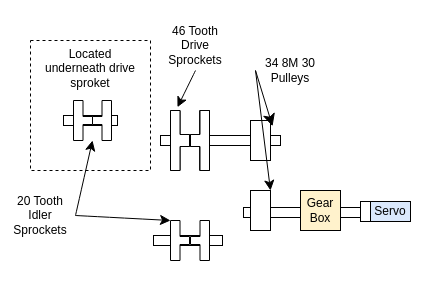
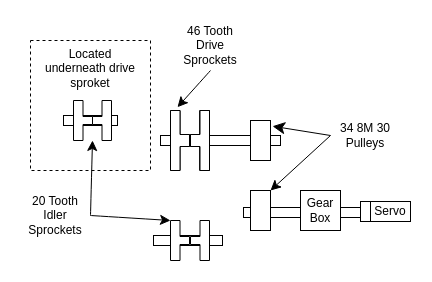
  <mxCell id="0" />
  <mxCell id="1" parent="0" />
  <mxCell id="2" value="" style="rounded=0;whiteSpace=wrap;html=1;hachureGap=4;pointerEvents=0;" vertex="1" parent="1"><mxGeometry x="250" y="120" width="20" height="40" as="geometry" /></mxCell>
  <mxCell id="3" value="" style="shape=stencil(rZRvD4IgEMY/De9RqveN6nuQXclCcED/vn2naNOZZurG2O554HccOyCMu1TkQGKaErYjcRxRijPGjzoOoXA5JD5od2GlOCoIjvPWXOEhT75CSJ2Clb5w2Z7QLa4pBuOJ0Roh0mjXcho+woTUuJc+A6xK/2pFOfIz8GCrMwaVxIfR2Gg6lnFU+kph/CiS68Wamz59PUwuimvqGLWdmTv8KP57mTVASd0ArJcFrCYQIro0YjO7jvmEzzP5B0GXRowCJMo4GHgeqHeaslR7Opnxs7Ew0OJnqVT4FAay9i4oU3cylGr4qkrhDQ==);whiteSpace=wrap;html=1;" vertex="1" parent="1"><mxGeometry x="170" y="110" width="19" height="60" as="geometry" /></mxCell>
  <mxCell id="4" value="" style="shape=stencil(rZRvD4IgEMY/De9RqveN6nuQXclCcED/vn2naNOZZurG2O554HccOyCMu1TkQGKaErYjcRxRijPGjzoOoXA5JD5od2GlOCoIjvPWXOEhT75CSJ2Clb5w2Z7QLa4pBuOJ0Roh0mjXcho+woTUuJc+A6xK/2pFOfIz8GCrMwaVxIfR2Gg6lnFU+kph/CiS68Wamz59PUwuimvqGLWdmTv8KP57mTVASd0ArJcFrCYQIro0YjO7jvmEzzP5B0GXRowCJMo4GHgeqHeaslR7Opnxs7Ew0OJnqVT4FAay9i4oU3cylGr4qkrhDQ==);whiteSpace=wrap;html=1;direction=west;" vertex="1" parent="1"><mxGeometry x="190" y="110" width="19" height="60" as="geometry" /></mxCell>
  <mxCell id="5" value="Shafts" parent="0" />
  <mxCell id="6" value="" style="rounded=0;whiteSpace=wrap;html=1;hachureGap=4;pointerEvents=0;" vertex="1" parent="5"><mxGeometry x="160" y="135" width="120" height="10" as="geometry" /></mxCell>
  <mxCell id="7" value="" style="rounded=0;whiteSpace=wrap;html=1;hachureGap=4;pointerEvents=0;" vertex="1" parent="5"><mxGeometry x="243" y="207" width="120" height="10" as="geometry" /></mxCell>
  <mxCell id="8" value="" style="rounded=0;whiteSpace=wrap;html=1;hachureGap=4;pointerEvents=0;" vertex="1" parent="5"><mxGeometry x="153" y="235" width="69" height="10" as="geometry" /></mxCell>
  <mxCell id="9" value="" style="rounded=0;whiteSpace=wrap;html=1;hachureGap=4;pointerEvents=0;" vertex="1" parent="5"><mxGeometry x="63" y="115" width="54" height="10" as="geometry" /></mxCell>
  <mxCell id="10" value="PullysSprockets" parent="0" />
  <mxCell id="11" value="" style="rounded=0;whiteSpace=wrap;html=1;hachureGap=4;pointerEvents=0;" vertex="1" parent="10"><mxGeometry x="250" y="120" width="20" height="40" as="geometry" /></mxCell>
  <mxCell id="12" value="" style="shape=stencil(rZRvD4IgEMY/De9RqveN6nuQXclCcED/vn2naNOZZurG2O554HccOyCMu1TkQGKaErYjcRxRijPGjzoOoXA5JD5od2GlOCoIjvPWXOEhT75CSJ2Clb5w2Z7QLa4pBuOJ0Roh0mjXcho+woTUuJc+A6xK/2pFOfIz8GCrMwaVxIfR2Gg6lnFU+kph/CiS68Wamz59PUwuimvqGLWdmTv8KP57mTVASd0ArJcFrCYQIro0YjO7jvmEzzP5B0GXRowCJMo4GHgeqHeaslR7Opnxs7Ew0OJnqVT4FAay9i4oU3cylGr4qkrhDQ==);whiteSpace=wrap;html=1;direction=west;" vertex="1" parent="10"><mxGeometry x="190" y="110" width="19" height="60" as="geometry" /></mxCell>
  <mxCell id="13" value="" style="rounded=0;whiteSpace=wrap;html=1;hachureGap=4;pointerEvents=0;" vertex="1" parent="10"><mxGeometry x="250" y="120" width="20" height="40" as="geometry" /></mxCell>
  <mxCell id="14" value="" style="shape=stencil(rZRvD4IgEMY/De9RqveN6nuQXclCcED/vn2naNOZZurG2O554HccOyCMu1TkQGKaErYjcRxRijPGjzoOoXA5JD5od2GlOCoIjvPWXOEhT75CSJ2Clb5w2Z7QLa4pBuOJ0Roh0mjXcho+woTUuJc+A6xK/2pFOfIz8GCrMwaVxIfR2Gg6lnFU+kph/CiS68Wamz59PUwuimvqGLWdmTv8KP57mTVASd0ArJcFrCYQIro0YjO7jvmEzzP5B0GXRowCJMo4GHgeqHeaslR7Opnxs7Ew0OJnqVT4FAay9i4oU3cylGr4qkrhDQ==);whiteSpace=wrap;html=1;direction=west;" vertex="1" parent="10"><mxGeometry x="190" y="110" width="19" height="60" as="geometry" /></mxCell>
  <mxCell id="15" value="" style="rounded=0;whiteSpace=wrap;html=1;hachureGap=4;pointerEvents=0;" vertex="1" parent="10"><mxGeometry x="250" y="120" width="20" height="40" as="geometry" /></mxCell>
  <mxCell id="16" value="" style="shape=stencil(rZRvD4IgEMY/De9RqveN6nuQXclCcED/vn2naNOZZurG2O554HccOyCMu1TkQGKaErYjcRxRijPGjzoOoXA5JD5od2GlOCoIjvPWXOEhT75CSJ2Clb5w2Z7QLa4pBuOJ0Roh0mjXcho+woTUuJc+A6xK/2pFOfIz8GCrMwaVxIfR2Gg6lnFU+kph/CiS68Wamz59PUwuimvqGLWdmTv8KP57mTVASd0ArJcFrCYQIro0YjO7jvmEzzP5B0GXRowCJMo4GHgeqHeaslR7Opnxs7Ew0OJnqVT4FAay9i4oU3cylGr4qkrhDQ==);whiteSpace=wrap;html=1;direction=west;" vertex="1" parent="10"><mxGeometry x="190" y="110" width="19" height="60" as="geometry" /></mxCell>
  <mxCell id="17" value="" style="shape=stencil(rZRvD4IgEMY/De9RqveN6nuQXclCcED/vn2naNOZZurG2O554HccOyCMu1TkQGKaErYjcRxRijPGjzoOoXA5JD5od2GlOCoIjvPWXOEhT75CSJ2Clb5w2Z7QLa4pBuOJ0Roh0mjXcho+woTUuJc+A6xK/2pFOfIz8GCrMwaVxIfR2Gg6lnFU+kph/CiS68Wamz59PUwuimvqGLWdmTv8KP57mTVASd0ArJcFrCYQIro0YjO7jvmEzzP5B0GXRowCJMo4GHgeqHeaslR7Opnxs7Ew0OJnqVT4FAay9i4oU3cylGr4qkrhDQ==);whiteSpace=wrap;html=1;" vertex="1" parent="10"><mxGeometry x="170" y="110" width="19" height="60" as="geometry" /></mxCell>
  <mxCell id="18" value="" style="shape=stencil(rZRvD4IgEMY/De9RqveN6nuQXclCcED/vn2naNOZZurG2O554HccOyCMu1TkQGKaErYjcRxRijPGjzoOoXA5JD5od2GlOCoIjvPWXOEhT75CSJ2Clb5w2Z7QLa4pBuOJ0Roh0mjXcho+woTUuJc+A6xK/2pFOfIz8GCrMwaVxIfR2Gg6lnFU+kph/CiS68Wamz59PUwuimvqGLWdmTv8KP57mTVASd0ArJcFrCYQIro0YjO7jvmEzzP5B0GXRowCJMo4GHgeqHeaslR7Opnxs7Ew0OJnqVT4FAay9i4oU3cylGr4qkrhDQ==);whiteSpace=wrap;html=1;" vertex="1" parent="10"><mxGeometry x="170" y="220" width="19" height="40" as="geometry" /></mxCell>
  <mxCell id="19" value="" style="shape=stencil(rZRvD4IgEMY/De9RqveN6nuQXclCcED/vn2naNOZZurG2O554HccOyCMu1TkQGKaErYjcRxRijPGjzoOoXA5JD5od2GlOCoIjvPWXOEhT75CSJ2Clb5w2Z7QLa4pBuOJ0Roh0mjXcho+woTUuJc+A6xK/2pFOfIz8GCrMwaVxIfR2Gg6lnFU+kph/CiS68Wamz59PUwuimvqGLWdmTv8KP57mTVASd0ArJcFrCYQIro0YjO7jvmEzzP5B0GXRowCJMo4GHgeqHeaslR7Opnxs7Ew0OJnqVT4FAay9i4oU3cylGr4qkrhDQ==);whiteSpace=wrap;html=1;direction=west;" vertex="1" parent="10"><mxGeometry x="190" y="220" width="19" height="40" as="geometry" /></mxCell>
  <mxCell id="20" value="" style="rounded=0;whiteSpace=wrap;html=1;hachureGap=4;pointerEvents=0;" vertex="1" parent="10"><mxGeometry x="250" y="190" width="20" height="40" as="geometry" /></mxCell>
- <mxCell id="21" value="Gear Box" style="rounded=0;whiteSpace=wrap;html=1;hachureGap=4;pointerEvents=0;fillColor=#fff2cc;" vertex="1" parent="10"><mxGeometry x="300" y="190" width="40" height="40" as="geometry" /></mxCell>
+ <mxCell id="21" value="Gear Box" style="rounded=0;whiteSpace=wrap;html=1;hachureGap=4;pointerEvents=0;" vertex="1" parent="10"><mxGeometry x="300" y="190" width="40" height="40" as="geometry" /></mxCell>
  <mxCell id="22" value="" style="rounded=0;whiteSpace=wrap;html=1;hachureGap=4;pointerEvents=0;" vertex="1" parent="10"><mxGeometry x="360" y="201" width="10" height="20" as="geometry" /></mxCell>
- <mxCell id="23" value="Servo" style="rounded=0;whiteSpace=wrap;html=1;hachureGap=4;pointerEvents=0;fillColor=#dae8fc;" vertex="1" parent="10"><mxGeometry x="370" y="201" width="40" height="20" as="geometry" /></mxCell>
- <mxCell id="24" value="34 8M 30&lt;br&gt;Pulleys" style="text;html=1;strokeColor=none;fillColor=none;align=center;verticalAlign=middle;whiteSpace=wrap;rounded=0;hachureGap=4;pointerEvents=0;" vertex="1" parent="10"><mxGeometry x="255" y="45" width="70" height="50" as="geometry" /></mxCell>
+ <mxCell id="23" value="Servo" style="rounded=0;whiteSpace=wrap;html=1;hachureGap=4;pointerEvents=0;" vertex="1" parent="10"><mxGeometry x="370" y="201" width="40" height="20" as="geometry" /></mxCell>
+ <mxCell id="24" value="34 8M 30&lt;br&gt;Pulleys" style="text;html=1;strokeColor=none;fillColor=none;align=center;verticalAlign=middle;whiteSpace=wrap;rounded=0;hachureGap=4;pointerEvents=0;" vertex="1" parent="10"><mxGeometry x="330" y="110" width="70" height="50" as="geometry" /></mxCell>
  <mxCell id="25" value="" style="endArrow=classic;html=1;startSize=14;endSize=10;sourcePerimeterSpacing=8;targetPerimeterSpacing=8;exitX=0;exitY=0.5;exitDx=0;exitDy=0;entryX=1.102;entryY=0.143;entryDx=0;entryDy=0;endFill=1;entryPerimeter=0;" edge="1" parent="10" source="24" target="15"><mxGeometry width="50" height="50" relative="1" as="geometry"><mxPoint x="270" y="150" as="sourcePoint" /><mxPoint x="320" y="100" as="targetPoint" /></mxGeometry></mxCell>
  <mxCell id="26" value="" style="endArrow=classic;html=1;startSize=14;endSize=8;sourcePerimeterSpacing=8;targetPerimeterSpacing=1;strokeWidth=1;entryX=1;entryY=0;entryDx=0;entryDy=0;exitX=0;exitY=0.5;exitDx=0;exitDy=0;" edge="1" parent="10" source="24" target="20"><mxGeometry width="50" height="50" relative="1" as="geometry"><mxPoint x="50" y="340" as="sourcePoint" /><mxPoint x="100" y="290" as="targetPoint" /></mxGeometry></mxCell>
  <mxCell id="27" style="edgeStyle=none;curved=1;rounded=0;orthogonalLoop=1;jettySize=auto;html=1;exitX=1;exitY=0.5;exitDx=0;exitDy=0;entryX=1;entryY=0;entryDx=0;entryDy=0;endArrow=classic;endFill=1;startSize=14;endSize=8;sourcePerimeterSpacing=8;targetPerimeterSpacing=1;strokeWidth=1;" edge="1" parent="10" source="29" target="32"><mxGeometry relative="1" as="geometry" /></mxCell>
  <mxCell id="28" style="edgeStyle=none;curved=1;rounded=0;orthogonalLoop=1;jettySize=auto;html=1;exitX=1;exitY=0.5;exitDx=0;exitDy=0;entryX=0;entryY=0;entryDx=0;entryDy=0;endArrow=classic;endFill=1;startSize=14;endSize=8;sourcePerimeterSpacing=8;targetPerimeterSpacing=1;strokeWidth=1;" edge="1" parent="10" source="29" target="18"><mxGeometry relative="1" as="geometry" /></mxCell>
- <mxCell id="29" value="20 Tooth&lt;br&gt;Idler Sprockets" style="text;html=1;strokeColor=none;fillColor=none;align=center;verticalAlign=middle;whiteSpace=wrap;rounded=0;hachureGap=4;pointerEvents=0;" vertex="1" parent="10"><mxGeometry x="5" y="190" width="70" height="50" as="geometry" /></mxCell>
+ <mxCell id="29" value="20 Tooth&lt;br&gt;Idler Sprockets" style="text;html=1;strokeColor=none;fillColor=none;align=center;verticalAlign=middle;whiteSpace=wrap;rounded=0;hachureGap=4;pointerEvents=0;" vertex="1" parent="10"><mxGeometry x="20" y="190" width="70" height="50" as="geometry" /></mxCell>
  <mxCell id="30" style="edgeStyle=none;curved=1;rounded=0;orthogonalLoop=1;jettySize=auto;html=1;exitX=0.5;exitY=1;exitDx=0;exitDy=0;endArrow=classic;endFill=1;startSize=14;endSize=8;sourcePerimeterSpacing=8;targetPerimeterSpacing=1;strokeWidth=1;entryX=0.368;entryY=-0.055;entryDx=0;entryDy=0;entryPerimeter=0;" edge="1" parent="10" source="31" target="17"><mxGeometry relative="1" as="geometry"><mxPoint x="180" y="100" as="targetPoint" /></mxGeometry></mxCell>
- <mxCell id="31" value="46 Tooth&lt;br&gt;Drive Sprockets" style="text;html=1;strokeColor=none;fillColor=none;align=center;verticalAlign=middle;whiteSpace=wrap;rounded=0;hachureGap=4;pointerEvents=0;" vertex="1" parent="10"><mxGeometry x="160" y="20" width="70" height="50" as="geometry" /></mxCell>
+ <mxCell id="31" value="46 Tooth&lt;br&gt;Drive Sprockets" style="text;html=1;strokeColor=none;fillColor=none;align=center;verticalAlign=middle;whiteSpace=wrap;rounded=0;hachureGap=4;pointerEvents=0;" vertex="1" parent="10"><mxGeometry x="175" y="20" width="70" height="50" as="geometry" /></mxCell>
  <mxCell id="32" value="" style="shape=stencil(rZRvD4IgEMY/De9RqveN6nuQXclCcED/vn2naNOZZurG2O554HccOyCMu1TkQGKaErYjcRxRijPGjzoOoXA5JD5od2GlOCoIjvPWXOEhT75CSJ2Clb5w2Z7QLa4pBuOJ0Roh0mjXcho+woTUuJc+A6xK/2pFOfIz8GCrMwaVxIfR2Gg6lnFU+kph/CiS68Wamz59PUwuimvqGLWdmTv8KP57mTVASd0ArJcFrCYQIro0YjO7jvmEzzP5B0GXRowCJMo4GHgeqHeaslR7Opnxs7Ew0OJnqVT4FAay9i4oU3cylGr4qkrhDQ==);whiteSpace=wrap;html=1;direction=west;" vertex="1" parent="10"><mxGeometry x="92" y="100" width="19" height="40" as="geometry" /></mxCell>
  <mxCell id="33" value="" style="shape=stencil(rZRvD4IgEMY/De9RqveN6nuQXclCcED/vn2naNOZZurG2O554HccOyCMu1TkQGKaErYjcRxRijPGjzoOoXA5JD5od2GlOCoIjvPWXOEhT75CSJ2Clb5w2Z7QLa4pBuOJ0Roh0mjXcho+woTUuJc+A6xK/2pFOfIz8GCrMwaVxIfR2Gg6lnFU+kph/CiS68Wamz59PUwuimvqGLWdmTv8KP57mTVASd0ArJcFrCYQIro0YjO7jvmEzzP5B0GXRowCJMo4GHgeqHeaslR7Opnxs7Ew0OJnqVT4FAay9i4oU3cylGr4qkrhDQ==);whiteSpace=wrap;html=1;" vertex="1" parent="10"><mxGeometry x="73" y="100" width="19" height="40" as="geometry" /></mxCell>
  <mxCell id="34" value="Located underneath drive sproket" style="text;html=1;strokeColor=none;fillColor=none;align=center;verticalAlign=middle;whiteSpace=wrap;rounded=0;hachureGap=4;pointerEvents=0;" vertex="1" parent="10"><mxGeometry x="40" y="50" width="100" height="36" as="geometry" /></mxCell>
  <mxCell id="35" value="" style="rounded=0;whiteSpace=wrap;html=1;dashed=1;hachureGap=4;pointerEvents=0;fillColor=none;" vertex="1" parent="10"><mxGeometry x="30" y="40" width="120" height="130" as="geometry" /></mxCell>
